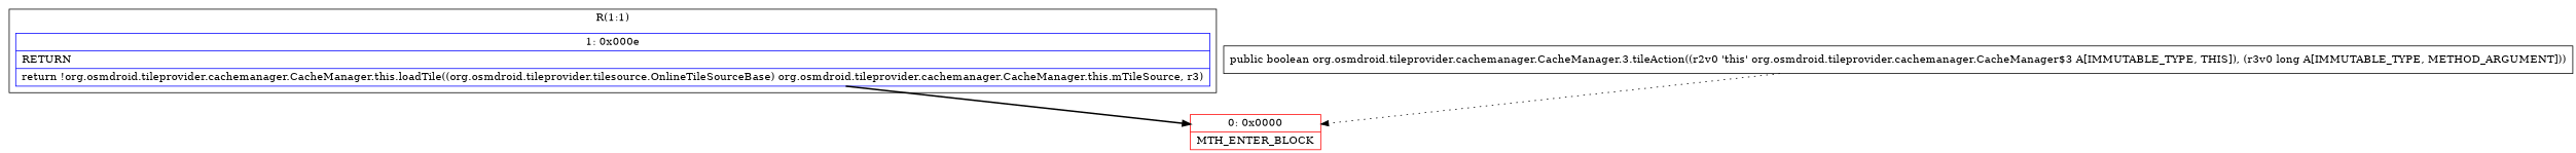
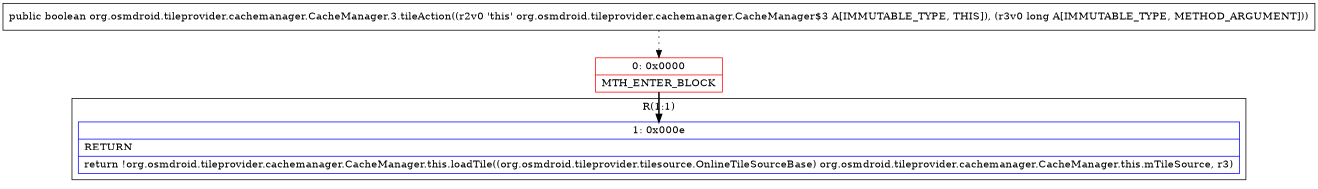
  digraph {
    node [shape=record]
    n1 [color=blue label="{1\:\ 0x000e|RETURN\l|return !org.osmdroid.tileprovider.cachemanager.CacheManager.this.loadTile((org.osmdroid.tileprovider.tilesource.OnlineTileSourceBase) org.osmdroid.tileprovider.cachemanager.CacheManager.this.mTileSource, r3)\l}"]
    n2 [color=red label="{0\:\ 0x0000|MTH_ENTER_BLOCK\l}"]
    n3 [label="{public boolean org.osmdroid.tileprovider.cachemanager.CacheManager.3.tileAction((r2v0 'this' org.osmdroid.tileprovider.cachemanager.CacheManager$3 A[IMMUTABLE_TYPE, THIS]), (r3v0 long A[IMMUTABLE_TYPE, METHOD_ARGUMENT])) }"]
    subgraph cluster_1 {
      label="R(1:1)"
      n1
    }
-   n1 -> n2 [style=bold]
+   n2 -> n1 [style=bold]
    n3 -> n2 [style=dotted]
  }
